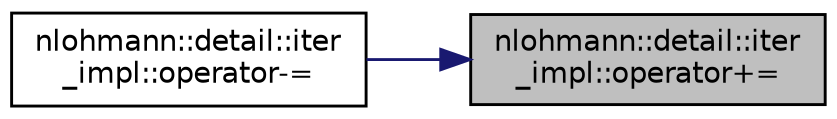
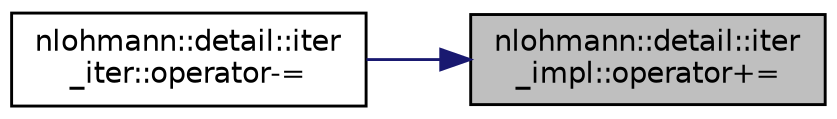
  digraph {
    rankdir=RL
    node [color=black fontname=Helvetica fontsize=10 shape=record style=filled]
    n1 [fillcolor=grey75 fontcolor=black height=0.2 label="nlohmann::detail::iter\l_impl::operator+=" width=0.4]
-   n2 [fillcolor=white height=0.2 label="nlohmann::detail::iter\l_impl::operator-=" width=0.4]
+   n2 [fillcolor=white height=0.2 label="nlohmann::detail::iter\l_iter::operator-=" width=0.4]
    n1 -> n2 [color=midnightblue dir=back fontname=Helvetica fontsize=10 labelfontname=Helvetica labelfontsize=10 style=solid]
  }
